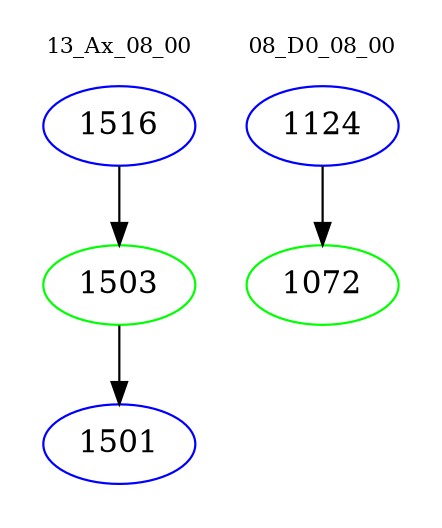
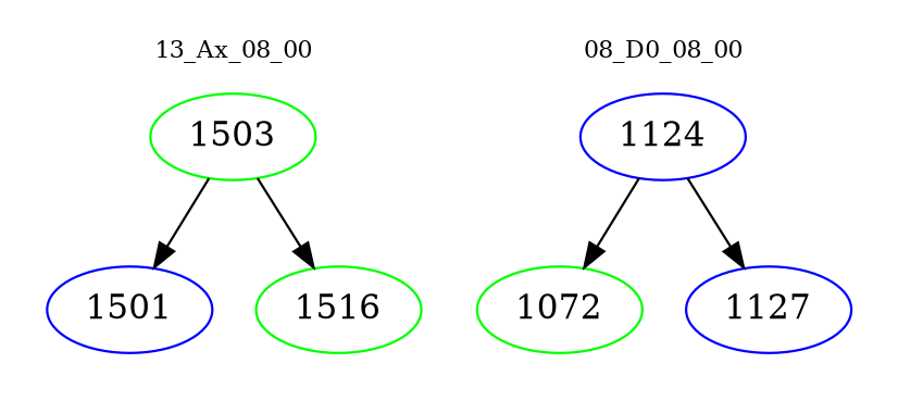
  digraph {
    node [color=green]
    edge [color=black]
    n1 [label=1503]
    n2 [color=blue label=1501]
-   n3 [color=blue label=1516]
+   n3 [label=1516]
    n4 [color=blue label=1124]
    n5 [label=1072]
+   n6 [color=blue label=1127]
    subgraph cluster_1 {
      color=white
      fontsize=10
      label="13_Ax_08_00"
      n1
      n2
      n3
    }
    subgraph cluster_2 {
      color=white
      fontsize=10
      label="08_D0_08_00"
      n4
      n5
+     n6
    }
    n1 -> n2
-   n3 -> n1
+   n1 -> n3
    n4 -> n5
+   n4 -> n6
  }
